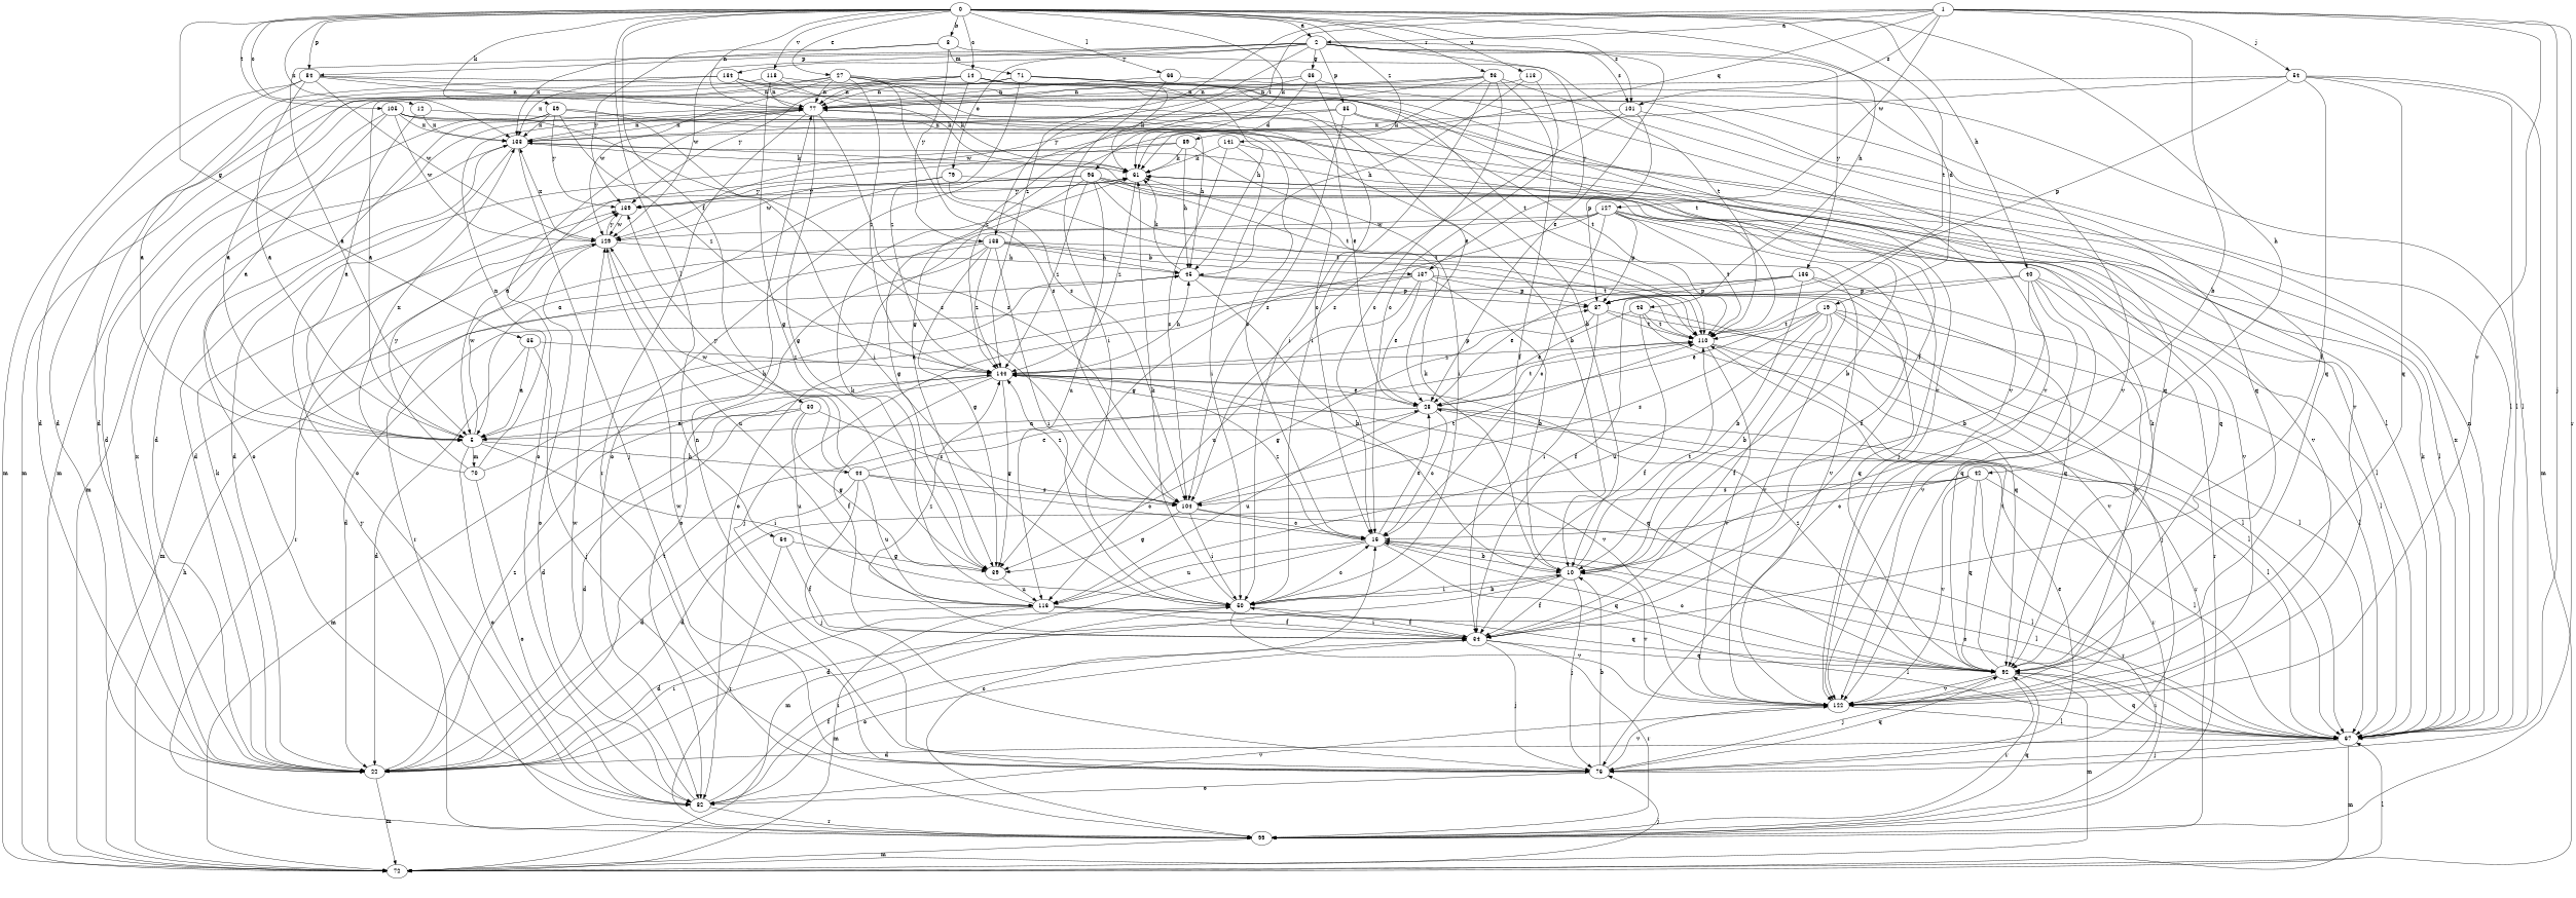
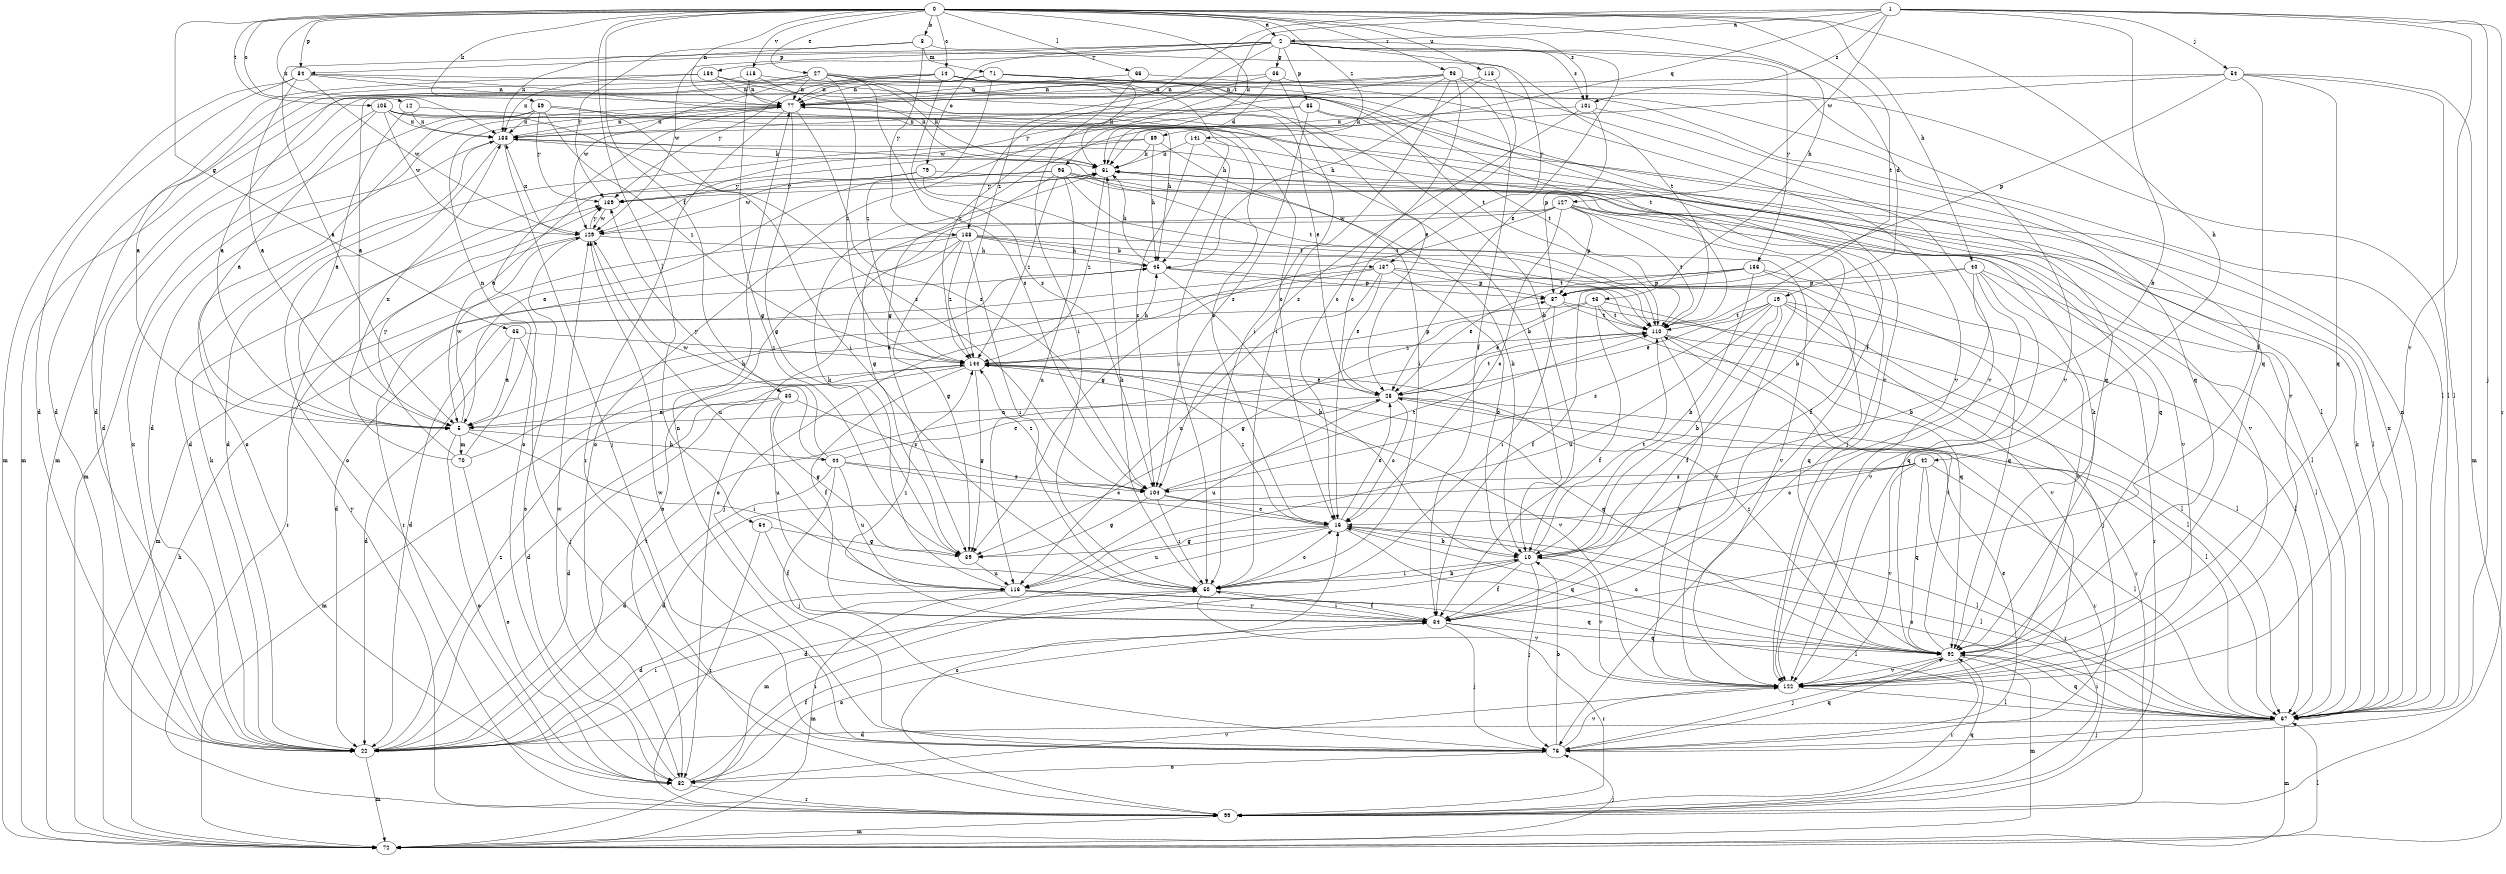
  strict digraph {
    0
    2
    8
    12
    14
    27
    30
    35
    40
    42
    43
    59
    61
    64
    66
    77
    84
    93
    101
    105
    110
    113
    118
    133
    141
    5
    19
    28
    36
    79
    85
    n32 [label=129]
    134
    136
    137
    138
    71
    139
    92
    72
    104
    144
    22
    67
    39
    116
    n47 [label=76]
    10
    99
    122
    34
    87
    16
    50
    82
    45
    1
    54
    89
    96
    127
    44
    70
    0 -> 2 [label=a]
    0 -> 8 [label=b]
    0 -> 12 [label=c]
    0 -> 14 [label=c]
    0 -> 27 [label=e]
    0 -> 30 [label=f]
    0 -> 35 [label=g]
    0 -> 40 [label=h]
    0 -> 42 [label=h]
    0 -> 43 [label=h]
    0 -> 59 [label=k]
    0 -> 61 [label=k]
    0 -> 64 [label=l]
    0 -> 66 [label=l]
    0 -> 77 [label=n]
    0 -> 84 [label=p]
    0 -> 93 [label=r]
    0 -> 101 [label=s]
    0 -> 105 [label=t]
    0 -> 110 [label=t]
    0 -> 113 [label=u]
    0 -> 118 [label=v]
    0 -> 133 [label=x]
    0 -> 141 [label=z]
    2 -> 84 [label=p]
    2 -> 101 [label=s]
    2 -> 5 [label=a]
    2 -> 19 [label=d]
    2 -> 28 [label=e]
    2 -> 36 [label=g]
    2 -> 79 [label=o]
    2 -> 85 [label=p]
    2 -> n32 [label=w]
    2 -> 134 [label=y]
    2 -> 136 [label=y]
    2 -> 137 [label=y]
    2 -> 138 [label=y]
    8 -> 110 [label=t]
    8 -> 133 [label=x]
    8 -> 138 [label=y]
    8 -> 71 [label=m]
    8 -> 139 [label=y]
    12 -> 133 [label=x]
    12 -> 5 [label=a]
    12 -> 92 [label=q]
    14 -> 61 [label=k]
    14 -> 77 [label=n]
    14 -> 110 [label=t]
    14 -> 28 [label=e]
    14 -> 139 [label=y]
    14 -> 72 [label=m]
    14 -> 104 [label=s]
    27 -> 61 [label=k]
    27 -> 77 [label=n]
    27 -> 5 [label=a]
    27 -> 28 [label=e]
    27 -> n32 [label=w]
    27 -> 104 [label=s]
    27 -> 144 [label=z]
    27 -> 22 [label=d]
    27 -> 67 [label=l]
    30 -> 5 [label=a]
    30 -> 104 [label=s]
    30 -> 22 [label=d]
    30 -> 39 [label=g]
    30 -> 116 [label=u]
    35 -> 5 [label=a]
    35 -> 144 [label=z]
    35 -> 22 [label=d]
    35 -> n47 [label=j]
    40 -> 92 [label=q]
    40 -> 67 [label=l]
    40 -> 10 [label=b]
    40 -> 99 [label=r]
    40 -> 122 [label=v]
    40 -> 34 [label=f]
    40 -> 87 [label=p]
    42 -> 92 [label=q]
    42 -> 104 [label=s]
    42 -> 22 [label=d]
    42 -> 67 [label=l]
    42 -> 99 [label=r]
    42 -> 122 [label=v]
    42 -> 16 [label=c]
    43 -> 110 [label=t]
    43 -> 28 [label=e]
    43 -> 92 [label=q]
+   43 -> 22 [label=d]
    43 -> 67 [label=l]
    43 -> 34 [label=f]
    59 -> 133 [label=x]
    59 -> 139 [label=y]
    59 -> 72 [label=m]
    59 -> 144 [label=z]
    59 -> 50 [label=i]
    59 -> 82 [label=o]
    59 -> 45 [label=h]
    61 -> 139 [label=y]
    61 -> 144 [label=z]
    64 -> 39 [label=g]
    64 -> 99 [label=r]
    64 -> 34 [label=f]
    66 -> 77 [label=n]
    66 -> 122 [label=v]
    66 -> 50 [label=i]
    77 -> 133 [label=x]
    77 -> 104 [label=s]
    77 -> 22 [label=d]
    77 -> 39 [label=g]
    77 -> 10 [label=b]
    77 -> 99 [label=r]
    77 -> 82 [label=o]
    84 -> 77 [label=n]
    84 -> 5 [label=a]
    84 -> n32 [label=w]
    84 -> 92 [label=q]
    84 -> 72 [label=m]
    84 -> 22 [label=d]
    84 -> 16 [label=c]
    93 -> 61 [label=k]
    93 -> 77 [label=n]
    93 -> 5 [label=a]
    93 -> n32 [label=w]
    93 -> 122 [label=v]
    93 -> 34 [label=f]
    93 -> 16 [label=c]
    93 -> 50 [label=i]
    101 -> 133 [label=x]
    101 -> 92 [label=q]
    101 -> 104 [label=s]
    101 -> 87 [label=p]
    105 -> 133 [label=x]
    105 -> 5 [label=a]
    105 -> n32 [label=w]
    105 -> 104 [label=s]
    105 -> 22 [label=d]
    105 -> 67 [label=l]
    105 -> 16 [label=c]
    110 -> 144 [label=z]
    110 -> 67 [label=l]
    110 -> 99 [label=r]
    110 -> 122 [label=v]
    113 -> 77 [label=n]
    113 -> 16 [label=c]
    113 -> 45 [label=h]
    118 -> 61 [label=k]
    118 -> 77 [label=n]
    118 -> 5 [label=a]
    118 -> 67 [label=l]
    118 -> 39 [label=g]
    133 -> 61 [label=k]
    133 -> 77 [label=n]
    133 -> 110 [label=t]
    133 -> 22 [label=d]
    133 -> n47 [label=j]
    133 -> 82 [label=o]
    141 -> 61 [label=k]
    141 -> 104 [label=s]
    141 -> n47 [label=j]
    141 -> 50 [label=i]
    5 -> n32 [label=w]
    5 -> 50 [label=i]
    5 -> 82 [label=o]
    5 -> 44 [label=h]
    5 -> 70 [label=m]
    19 -> 110 [label=t]
    19 -> 28 [label=e]
    19 -> 104 [label=s]
    19 -> 67 [label=l]
    19 -> 116 [label=u]
    19 -> n47 [label=j]
    19 -> 10 [label=b]
    19 -> 122 [label=v]
    19 -> 34 [label=f]
    28 -> 110 [label=t]
    28 -> 5 [label=a]
    28 -> 67 [label=l]
    28 -> 116 [label=u]
    28 -> 99 [label=r]
    28 -> 16 [label=c]
    36 -> 61 [label=d]
    36 -> 77 [label=n]
    36 -> 144 [label=z]
    36 -> 122 [label=v]
    36 -> 50 [label=i]
    79 -> 110 [label=t]
    79 -> n32 [label=w]
    79 -> 139 [label=y]
    79 -> 67 [label=l]
    85 -> 110 [label=t]
    85 -> 133 [label=x]
    85 -> 104 [label=s]
    85 -> 122 [label=v]
    85 -> 82 [label=o]
    n32 -> 133 [label=x]
    n32 -> 139 [label=y]
    n32 -> 116 [label=u]
    n32 -> 99 [label=r]
    n32 -> 82 [label=o]
    n32 -> 45 [label=h]
    134 -> 77 [label=n]
    134 -> 133 [label=x]
    134 -> 22 [label=d]
    134 -> 10 [label=b]
    134 -> 34 [label=f]
    136 -> 5 [label=a]
    136 -> 28 [label=e]
    136 -> 92 [label=q]
    136 -> 10 [label=b]
    136 -> 122 [label=v]
    136 -> 87 [label=p]
    137 -> 28 [label=e]
    137 -> 92 [label=q]
    137 -> 22 [label=d]
    137 -> 116 [label=u]
    137 -> n47 [label=j]
    137 -> 10 [label=b]
    137 -> 87 [label=p]
    138 -> 110 [label=t]
    138 -> 137 [label=b]
    138 -> 72 [label=m]
    138 -> 144 [label=z]
    138 -> 39 [label=g]
    138 -> 99 [label=r]
    138 -> 122 [label=v]
    138 -> 50 [label=i]
    138 -> 82 [label=o]
    138 -> 45 [label=h]
    71 -> 77 [label=n]
    71 -> 110 [label=t]
    71 -> 72 [label=m]
    71 -> 144 [label=z]
    71 -> 122 [label=v]
    71 -> 45 [label=h]
    139 -> n32 [label=w]
    92 -> 61 [label=k]
    92 -> 110 [label=t]
    92 -> 72 [label=m]
    92 -> 144 [label=z]
    92 -> 67 [label=i]
    92 -> n47 [label=j]
    92 -> 99 [label=r]
    92 -> 122 [label=v]
    92 -> 16 [label=c]
    72 -> 67 [label=l]
    72 -> n47 [label=j]
    72 -> 45 [label=h]
    104 -> 110 [label=t]
    104 -> 144 [label=z]
    104 -> 67 [label=l]
    104 -> 39 [label=g]
    104 -> 16 [label=c]
    104 -> 50 [label=i]
    144 -> 28 [label=e]
    144 -> 92 [label=q]
    144 -> 72 [label=m]
    144 -> 22 [label=d]
    144 -> 39 [label=g]
    144 -> 122 [label=v]
    144 -> 34 [label=f]
    144 -> 87 [label=p]
    144 -> 45 [label=h]
    22 -> 61 [label=k]
    22 -> 110 [label=t]
    22 -> 133 [label=x]
    22 -> 72 [label=m]
    22 -> 144 [label=z]
    22 -> 50 [label=i]
    67 -> 61 [label=k]
    67 -> 77 [label=n]
    67 -> 133 [label=x]
    67 -> 92 [label=q]
    67 -> 72 [label=m]
    67 -> 22 [label=d]
    67 -> n47 [label=j]
    67 -> 16 [label=c]
    39 -> 116 [label=u]
    116 -> 61 [label=k]
    116 -> 92 [label=q]
    116 -> 72 [label=m]
    116 -> 22 [label=d]
    116 -> 67 [label=l]
-   116 -> 34 [label=f]
+   116 -> 34 [label=y]
    n47 -> 77 [label=n]
    n47 -> 28 [label=e]
    n47 -> n32 [label=w]
    n47 -> 92 [label=q]
    n47 -> 10 [label=b]
    n47 -> 122 [label=v]
    n47 -> 82 [label=o]
-   10 -> 61 [label=k]
+   61 -> 10 [label=k]
    10 -> 110 [label=t]
    10 -> 22 [label=d]
    10 -> n47 [label=j]
    10 -> 122 [label=v]
    10 -> 34 [label=f]
    10 -> 50 [label=i]
    99 -> 139 [label=y]
    99 -> 92 [label=q]
    99 -> 72 [label=m]
    99 -> 16 [label=c]
    122 -> 67 [label=l]
    34 -> 92 [label=q]
    34 -> 144 [label=z]
    34 -> n47 [label=j]
    34 -> 99 [label=r]
    34 -> 50 [label=i]
    34 -> 82 [label=o]
    87 -> 110 [label=t]
    87 -> 67 [label=l]
    87 -> 39 [label=g]
    87 -> 50 [label=i]
    16 -> 28 [label=e]
    16 -> 92 [label=q]
    16 -> 72 [label=m]
    16 -> 144 [label=z]
    16 -> 67 [label=l]
+   16 -> 39 [label=g]
    16 -> 116 [label=u]
    16 -> 10 [label=b]
    50 -> 61 [label=k]
    50 -> 10 [label=b]
    50 -> 122 [label=v]
    50 -> 34 [label=f]
    50 -> 16 [label=c]
    82 -> n32 [label=w]
    82 -> 99 [label=r]
    82 -> 122 [label=v]
    82 -> 34 [label=f]
    82 -> 50 [label=i]
    45 -> 61 [label=k]
    45 -> 10 [label=b]
    45 -> 122 [label=v]
    45 -> 87 [label=p]
    1 -> 2 [label=a]
    1 -> 101 [label=s]
    1 -> 144 [label=z]
    1 -> n47 [label=j]
    1 -> 10 [label=b]
    1 -> 99 [label=r]
    1 -> 122 [label=v]
    1 -> 54 [label=j]
    1 -> 89 [label=q]
    1 -> 96 [label=r]
    1 -> 127 [label=w]
    54 -> 77 [label=n]
    54 -> 92 [label=q]
    54 -> 72 [label=m]
    54 -> 67 [label=l]
    54 -> 39 [label=g]
    54 -> 34 [label=f]
    54 -> 87 [label=p]
    89 -> 61 [label=k]
    89 -> 5 [label=a]
    89 -> 22 [label=d]
    89 -> 50 [label=i]
    89 -> 45 [label=h]
    96 -> 110 [label=t]
    96 -> 5 [label=a]
    96 -> 139 [label=y]
    96 -> 92 [label=q]
    96 -> 144 [label=z]
    96 -> 39 [label=g]
    96 -> 116 [label=u]
    96 -> 10 [label=b]
    96 -> 122 [label=v]
    127 -> 110 [label=t]
    127 -> n32 [label=w]
    127 -> 67 [label=l]
    127 -> 39 [label=g]
    127 -> 122 [label=v]
    127 -> 34 [label=f]
    127 -> 87 [label=p]
    127 -> 16 [label=c]
    127 -> 82 [label=o]
    44 -> 28 [label=e]
    44 -> n32 [label=w]
    44 -> 139 [label=y]
    44 -> 104 [label=s]
    44 -> 22 [label=d]
    44 -> 116 [label=u]
    44 -> n47 [label=j]
    44 -> 16 [label=c]
    70 -> 77 [label=n]
    70 -> 133 [label=x]
    70 -> 139 [label=y]
    70 -> 82 [label=o]
    70 -> 45 [label=h]
  }
